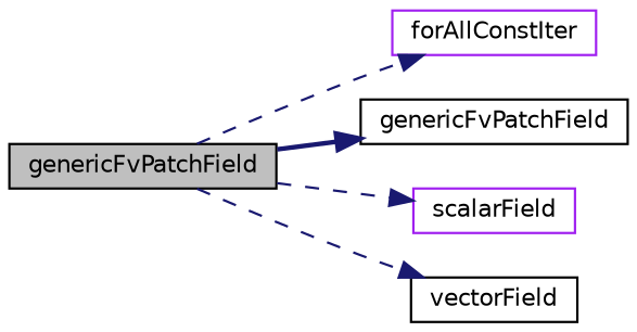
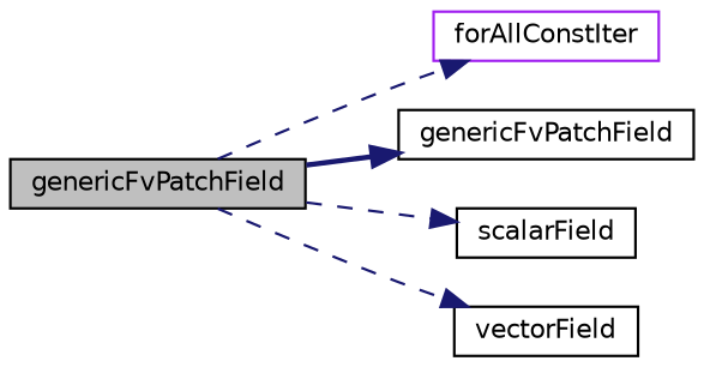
  digraph {
    rankdir=LR
    node [color=black fontname=Helvetica fontsize=10 shape=record]
    edge [color=midnightblue fontname=Helvetica fontsize=10 labelfontname=Helvetica labelfontsize=10 style=dashed]
    n1 [fillcolor=grey75 fontcolor=black height=0.2 label=genericFvPatchField style=filled width=0.4]
    n2 [color=purple height=0.2 label=forAllConstIter width=0.4]
    n3 [height=0.2 label=genericFvPatchField width=0.4]
-   n4 [color=purple height=0.2 label=scalarField width=0.4]
+   n4 [height=0.2 label=scalarField width=0.4]
    n5 [height=0.2 label=vectorField width=0.4]
    n1 -> n2
    n1 -> n3 [style=bold]
    n1 -> n4
    n1 -> n5
  }
